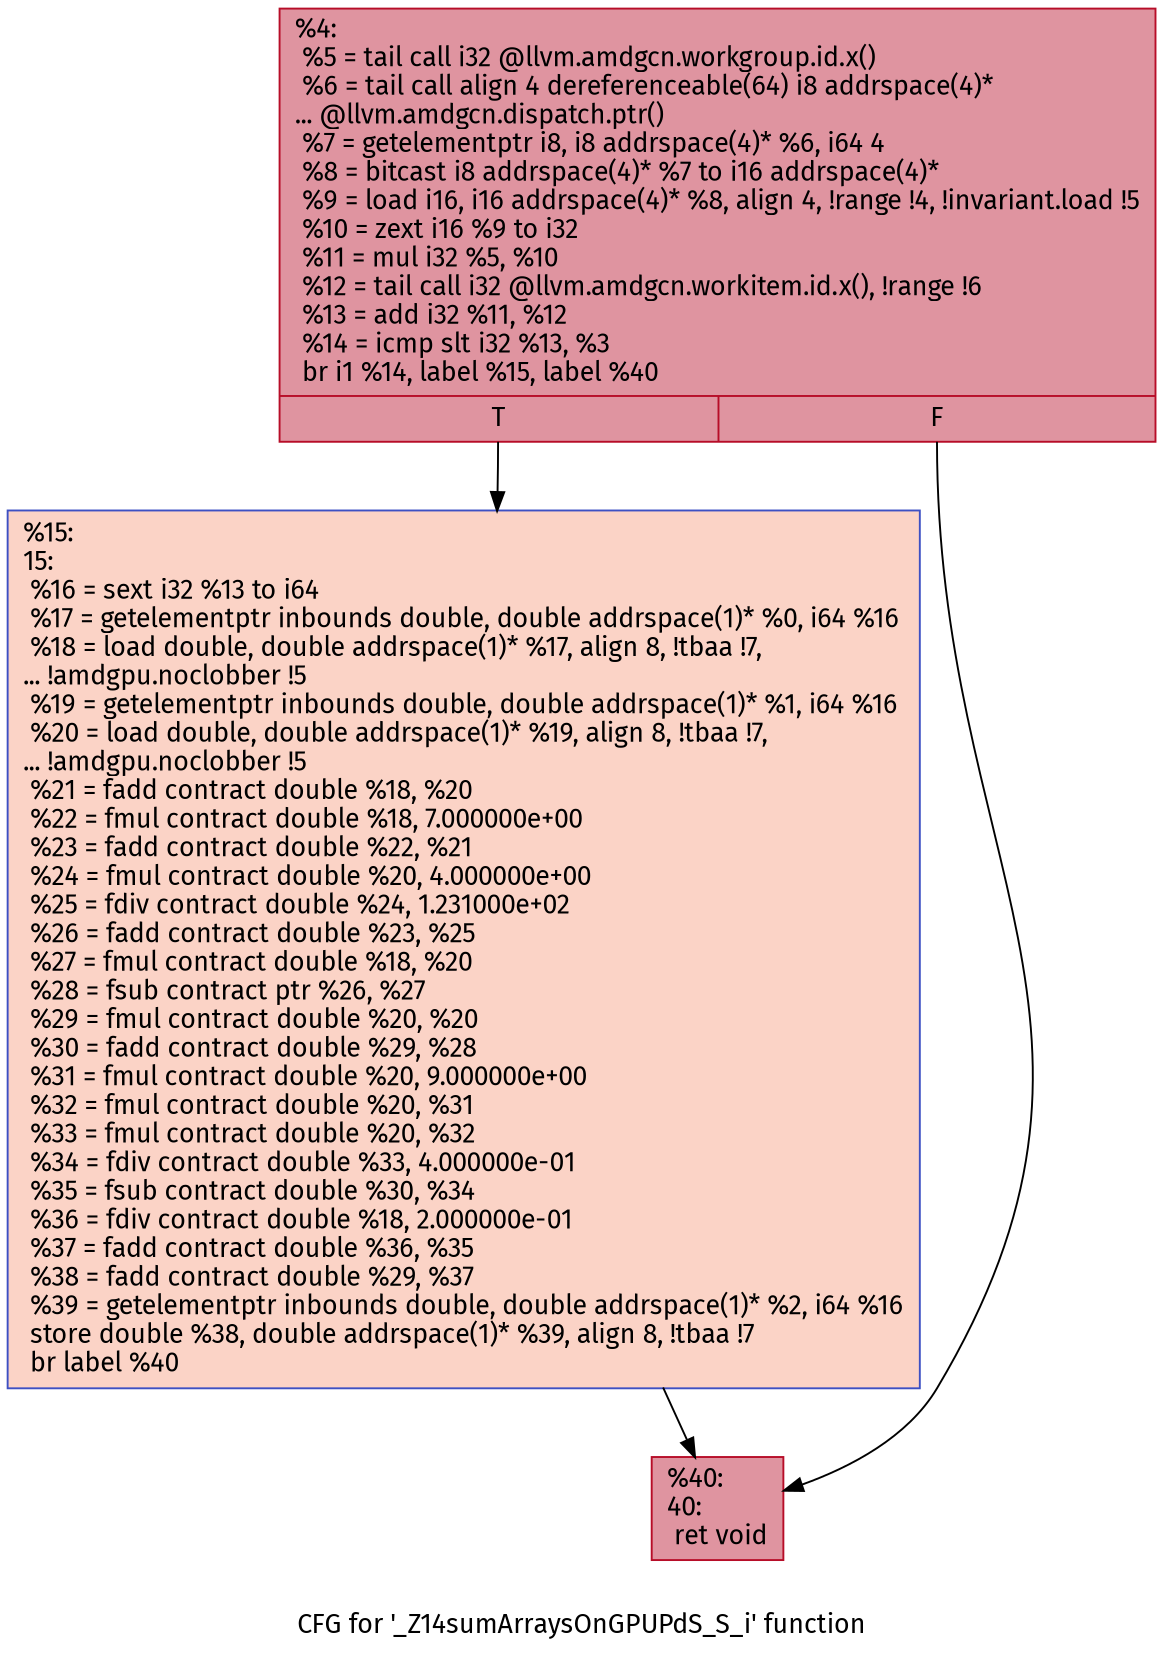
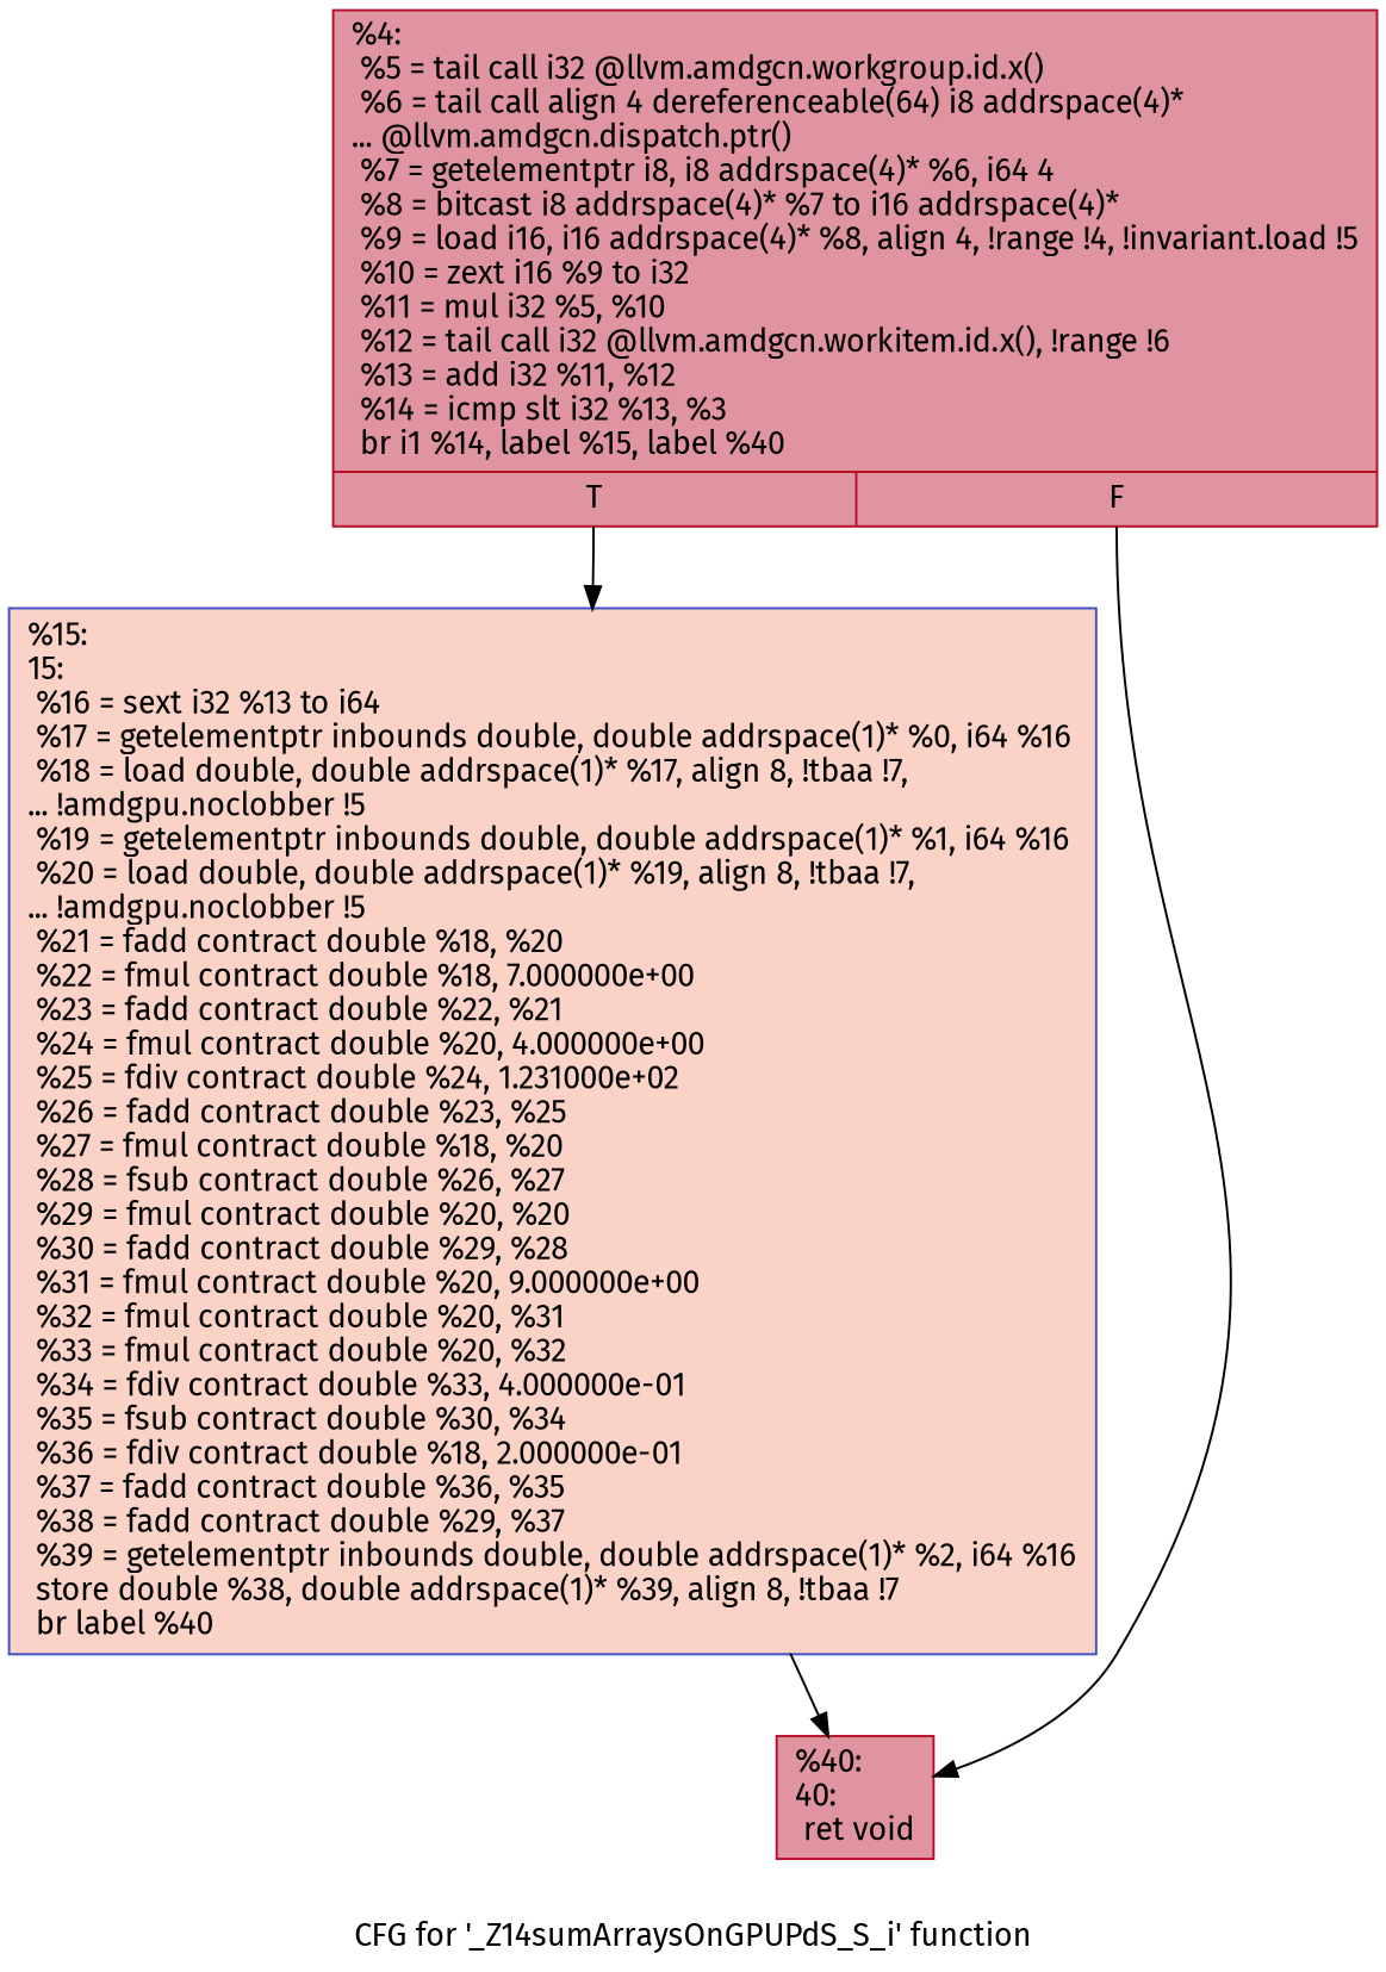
  digraph {
    label="CFG for '_Z14sumArraysOnGPUPdS_S_i' function"
    fontname="Fira Sans"
    node [color="#b70d28ff" fillcolor="#b70d2870" shape=record style=filled fontname="Fira Sans"]
    edge [fontname="Fira Sans"]
    n1 [label="{%4:\l  %5 = tail call i32 @llvm.amdgcn.workgroup.id.x()\l  %6 = tail call align 4 dereferenceable(64) i8 addrspace(4)*\l... @llvm.amdgcn.dispatch.ptr()\l  %7 = getelementptr i8, i8 addrspace(4)* %6, i64 4\l  %8 = bitcast i8 addrspace(4)* %7 to i16 addrspace(4)*\l  %9 = load i16, i16 addrspace(4)* %8, align 4, !range !4, !invariant.load !5\l  %10 = zext i16 %9 to i32\l  %11 = mul i32 %5, %10\l  %12 = tail call i32 @llvm.amdgcn.workitem.id.x(), !range !6\l  %13 = add i32 %11, %12\l  %14 = icmp slt i32 %13, %3\l  br i1 %14, label %15, label %40\l|{<s0>T|<s1>F}}"]
-   n2 [color="#3d50c3ff" fillcolor="#f59c7d70" label="{%15:\l15:                                               \l  %16 = sext i32 %13 to i64\l  %17 = getelementptr inbounds double, double addrspace(1)* %0, i64 %16\l  %18 = load double, double addrspace(1)* %17, align 8, !tbaa !7,\l... !amdgpu.noclobber !5\l  %19 = getelementptr inbounds double, double addrspace(1)* %1, i64 %16\l  %20 = load double, double addrspace(1)* %19, align 8, !tbaa !7,\l... !amdgpu.noclobber !5\l  %21 = fadd contract double %18, %20\l  %22 = fmul contract double %18, 7.000000e+00\l  %23 = fadd contract double %22, %21\l  %24 = fmul contract double %20, 4.000000e+00\l  %25 = fdiv contract double %24, 1.231000e+02\l  %26 = fadd contract double %23, %25\l  %27 = fmul contract double %18, %20\l  %28 = fsub contract ptr %26, %27\l  %29 = fmul contract double %20, %20\l  %30 = fadd contract double %29, %28\l  %31 = fmul contract double %20, 9.000000e+00\l  %32 = fmul contract double %20, %31\l  %33 = fmul contract double %20, %32\l  %34 = fdiv contract double %33, 4.000000e-01\l  %35 = fsub contract double %30, %34\l  %36 = fdiv contract double %18, 2.000000e-01\l  %37 = fadd contract double %36, %35\l  %38 = fadd contract double %29, %37\l  %39 = getelementptr inbounds double, double addrspace(1)* %2, i64 %16\l  store double %38, double addrspace(1)* %39, align 8, !tbaa !7\l  br label %40\l}"]
+   n2 [color="#3d50c3ff" fillcolor="#f59c7d70" label="{%15:\l15:                                               \l  %16 = sext i32 %13 to i64\l  %17 = getelementptr inbounds double, double addrspace(1)* %0, i64 %16\l  %18 = load double, double addrspace(1)* %17, align 8, !tbaa !7,\l... !amdgpu.noclobber !5\l  %19 = getelementptr inbounds double, double addrspace(1)* %1, i64 %16\l  %20 = load double, double addrspace(1)* %19, align 8, !tbaa !7,\l... !amdgpu.noclobber !5\l  %21 = fadd contract double %18, %20\l  %22 = fmul contract double %18, 7.000000e+00\l  %23 = fadd contract double %22, %21\l  %24 = fmul contract double %20, 4.000000e+00\l  %25 = fdiv contract double %24, 1.231000e+02\l  %26 = fadd contract double %23, %25\l  %27 = fmul contract double %18, %20\l  %28 = fsub contract double %26, %27\l  %29 = fmul contract double %20, %20\l  %30 = fadd contract double %29, %28\l  %31 = fmul contract double %20, 9.000000e+00\l  %32 = fmul contract double %20, %31\l  %33 = fmul contract double %20, %32\l  %34 = fdiv contract double %33, 4.000000e-01\l  %35 = fsub contract double %30, %34\l  %36 = fdiv contract double %18, 2.000000e-01\l  %37 = fadd contract double %36, %35\l  %38 = fadd contract double %29, %37\l  %39 = getelementptr inbounds double, double addrspace(1)* %2, i64 %16\l  store double %38, double addrspace(1)* %39, align 8, !tbaa !7\l  br label %40\l}"]
    n3 [label="{%40:\l40:                                               \l  ret void\l}"]
    n1 -> n2 [tailport=s0]
    n1 -> n3 [tailport=s1]
    n2 -> n3
  }
